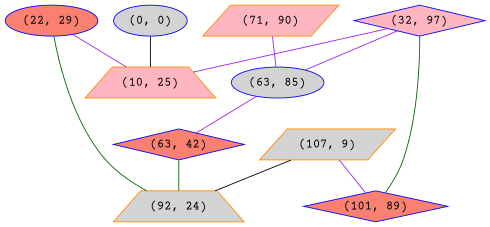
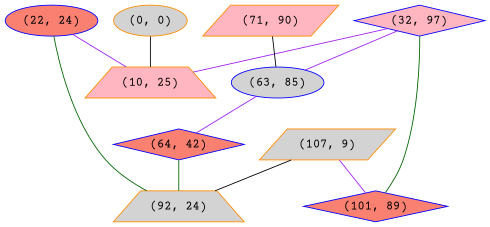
  graph {
    fontname="Courier Prime"
    node [color=blue fillcolor=lightgrey fontname="Courier Prime" shape=diamond style=filled]
    edge [color=purple fontname="Courier Prime" weight=1]
    "(32, 97)" [fillcolor=lightpink]
    "(10, 25)" [color=darkorange fillcolor=lightpink shape=trapezium]
    "(63, 85)" [shape=ellipse]
    "(101, 89)" [fillcolor=salmon]
-   "(63, 42)" [fillcolor=salmon]
-   "(0, 0)" [shape=ellipse]
-   "(22, 24)" [fillcolor=salmon shape=ellipse label="(22, 29)"]
+   "(63, 42)" [fillcolor=salmon label="(64, 42)"]
+   "(0, 0)" [color=darkorange shape=ellipse]
+   "(22, 24)" [fillcolor=salmon shape=ellipse]
    "(92, 24)" [color=darkorange shape=trapezium]
    "(71, 90)" [color=darkorange fillcolor=lightpink shape=parallelogram]
    "(107, 9)" [color=darkorange shape=parallelogram]
    "(32, 97)" -- "(10, 25)"
    "(32, 97)" -- "(63, 85)"
    "(32, 97)" -- "(101, 89)" [color=darkgreen]
    "(63, 85)" -- "(63, 42)"
    "(63, 42)" -- "(92, 24)" [color=darkgreen weight=3]
    "(0, 0)" -- "(10, 25)" [color=black weight=4]
    "(22, 24)" -- "(10, 25)" [weight=3]
    "(22, 24)" -- "(92, 24)" [color=darkgreen]
-   "(71, 90)" -- "(63, 85)"
+   "(71, 90)" -- "(63, 85)" [color=black]
    "(107, 9)" -- "(101, 89)"
    "(107, 9)" -- "(92, 24)" [color=black weight=3]
  }
